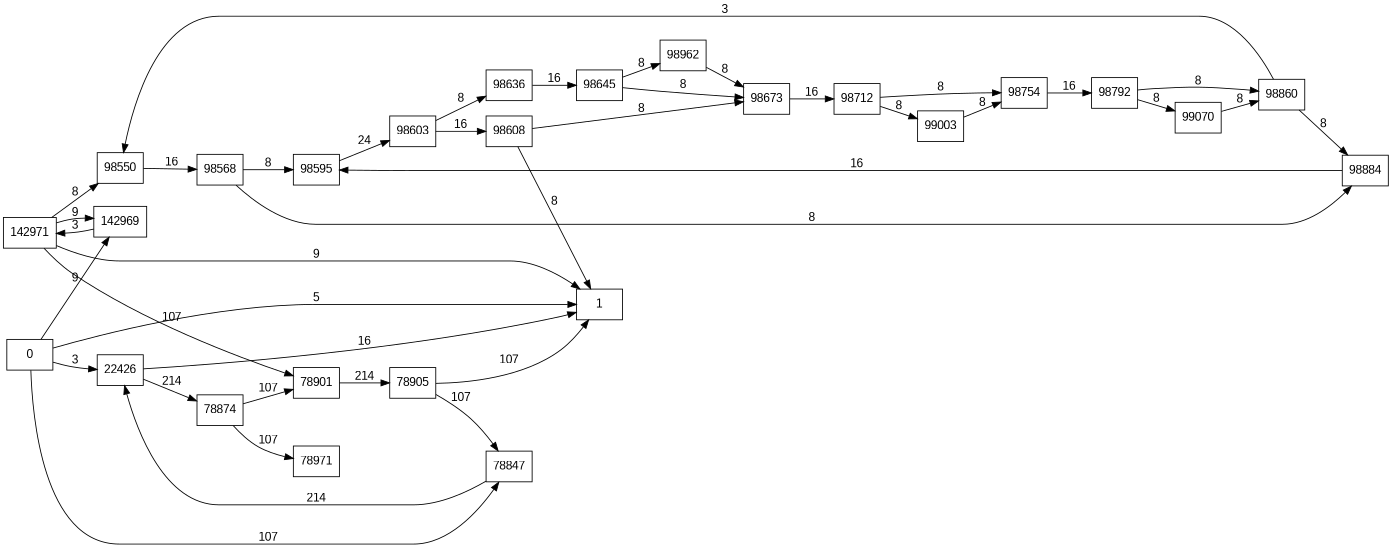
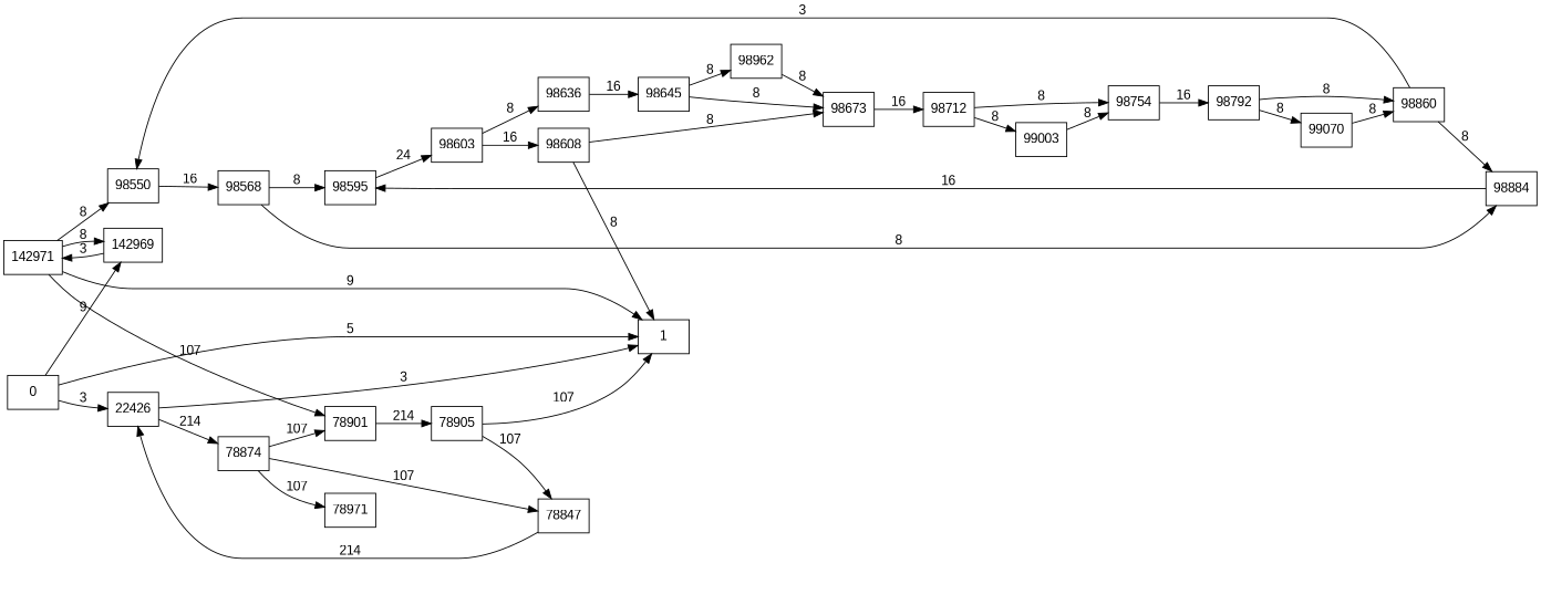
  digraph {
    fontname="Liberation Sans"
    rankdir=LR
    node [fontname="Liberation Sans" shape=rectangle]
    edge [fontname="Liberation Sans"]
    22426
    1
    78874
    78901
    78971
    78905
    78847
    98550
    98568
    98595
    98884
    98603
    98608
    98636
    98673
    98645
    98962
    98712
    98754
    99003
    98792
    98860
    99070
    142969
    142971
    0
-   22426 -> 1 [label=16]
+   22426 -> 1 [label=3]
    22426 -> 78874 [label=214]
    78874 -> 78901 [label=107]
    78874 -> 78971 [label=107]
    78901 -> 78905 [label=214]
    78905 -> 1 [label=107]
    78905 -> 78847 [label=107]
    78847 -> 22426 [label=214]
    98550 -> 98568 [label=16]
    98568 -> 98595 [label=8]
    98568 -> 98884 [label=8]
    98595 -> 98603 [label=24]
    98884 -> 98595 [label=16]
    98603 -> 98608 [label=16]
    98603 -> 98636 [label=8]
    98608 -> 1 [label=8]
    98608 -> 98673 [label=8]
    98636 -> 98645 [label=16]
    98673 -> 98712 [label=16]
    98645 -> 98673 [label=8]
    98645 -> 98962 [label=8]
    98962 -> 98673 [label=8]
    98712 -> 98754 [label=8]
    98712 -> 99003 [label=8]
    98754 -> 98792 [label=16]
    99003 -> 98754 [label=8]
    98792 -> 98860 [label=8]
    98792 -> 99070 [label=8]
    98860 -> 98550 [label=3]
    98860 -> 98884 [label=8]
    99070 -> 98860 [label=8]
    142969 -> 142971 [label=3]
    142971 -> 1 [label=9]
    142971 -> 78901 [label=107]
    142971 -> 98550 [label=8]
-   142971 -> 142969 [label=9]
+   142971 -> 142969 [label=8]
    0 -> 22426 [label=3]
    0 -> 1 [label=5]
-   0 -> 78847 [label=107]
+   78874 -> 78847 [label=107]
    0 -> 142969 [label=9]
  }
